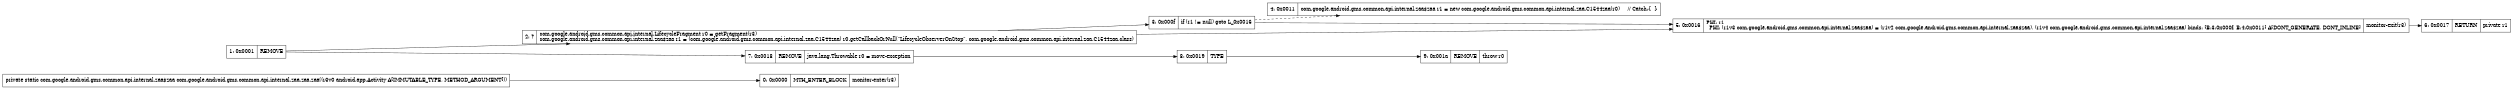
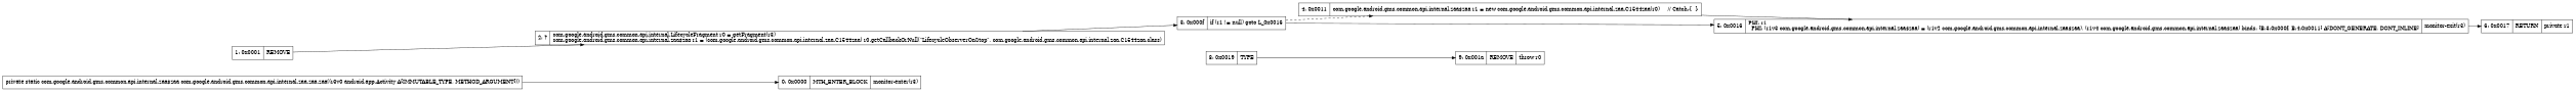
  digraph {
    rankdir=LR
    node [shape=record]
    n1 [label="{0\:\ 0x0000|MTH_ENTER_BLOCK\l|monitor\-enter(r3)\l}"]
    n2 [label="{1\:\ 0x0001|REMOVE\l}"]
    n3 [label="{2\:\ ?|com.google.android.gms.common.api.internal.LifecycleFragment r0 = getFragment(r3)\lcom.google.android.gms.common.api.internal.zaa$zaa r1 = (com.google.android.gms.common.api.internal.zaa.C1544zaa) r0.getCallbackOrNull(\"LifecycleObserverOnStop\", com.google.android.gms.common.api.internal.zaa.C1544zaa.class)\l}"]
-   n4 [label="{7\:\ 0x0018|REMOVE\l|java.lang.Throwable r0 = move\-exception\l}"]
    n5 [label="{3\:\ 0x000f|if (r1 != null) goto L_0x0016\l}"]
    n6 [label="{8\:\ 0x0019|TYPE\l}"]
    n7 [label="{4\:\ 0x0011|com.google.android.gms.common.api.internal.zaa$zaa r1 = new com.google.android.gms.common.api.internal.zaa.C1544zaa(r0)     \/\/ Catch:\{  \}\l}"]
    n8 [label="{5\:\ 0x0016|PHI: r1 \l  PHI: (r1v3 com.google.android.gms.common.api.internal.zaa$zaa) = (r1v2 com.google.android.gms.common.api.internal.zaa$zaa), (r1v4 com.google.android.gms.common.api.internal.zaa$zaa) binds: [B:3:0x000f, B:4:0x0011] A[DONT_GENERATE, DONT_INLINE]\l|monitor\-exit(r3)\l}"]
    n9 [label="{6\:\ 0x0017|RETURN\l|private r1\l}"]
    n10 [label="{9\:\ 0x001a|REMOVE\l|throw r0\l}"]
    n11 [label="{private static com.google.android.gms.common.api.internal.zaa$zaa com.google.android.gms.common.api.internal.zaa.zaa.zaa((r3v0 android.app.Activity A[IMMUTABLE_TYPE, METHOD_ARGUMENT])) }"]
    n2 -> n3
-   n2 -> n4
    n3 -> n5
-   n4 -> n6
    n5 -> n7 [style=dashed]
    n5 -> n8
    n6 -> n10
-   n3 -> n8
+   n7 -> n8
    n8 -> n9
    n11 -> n1
  }
